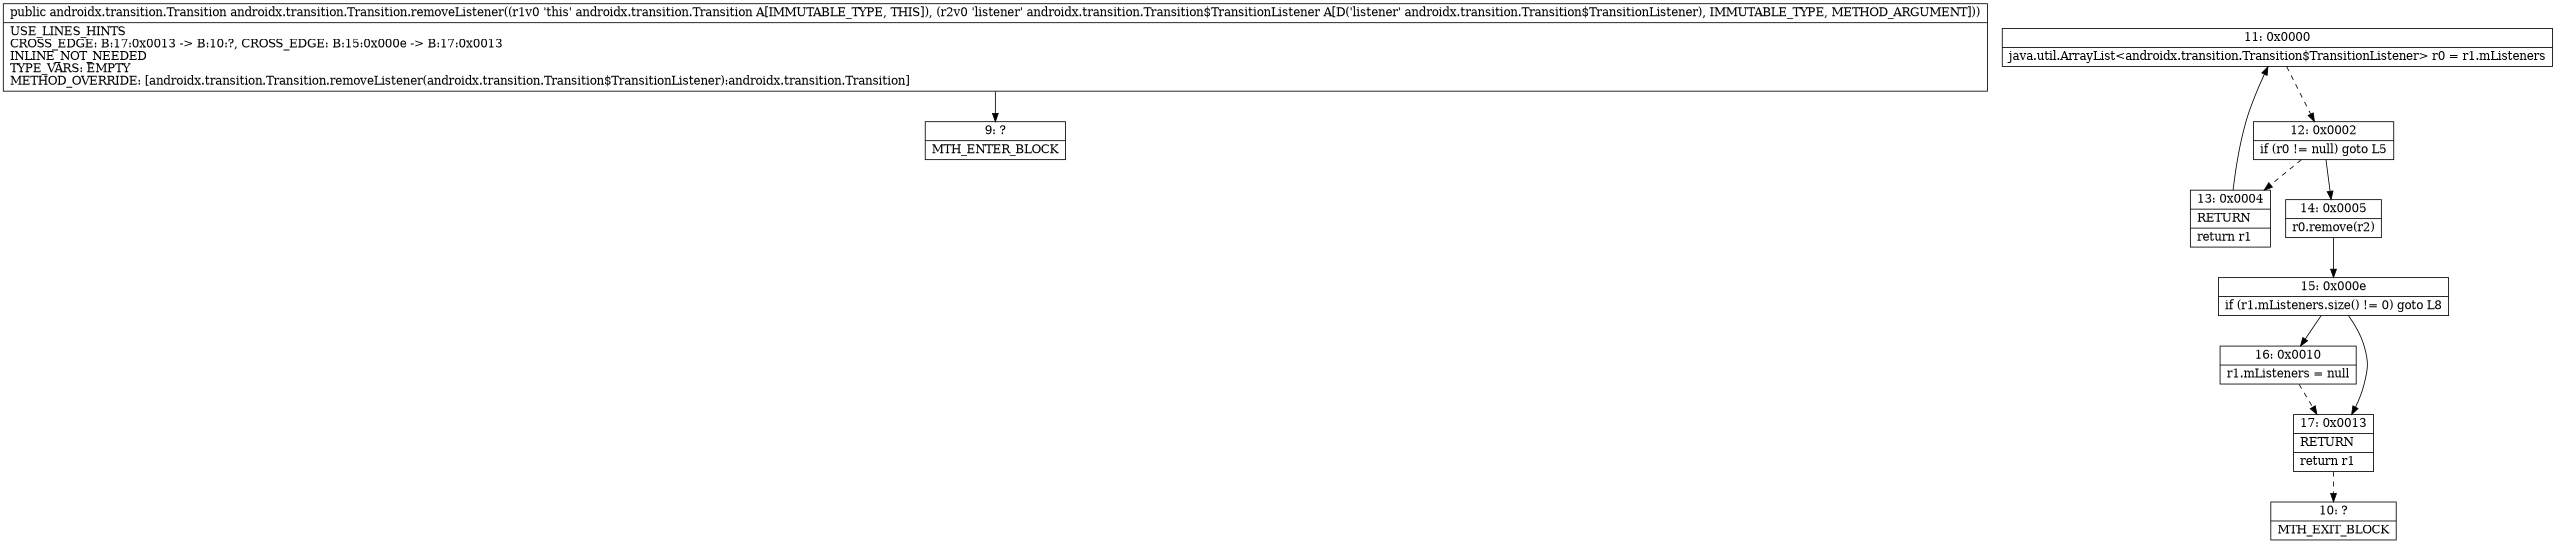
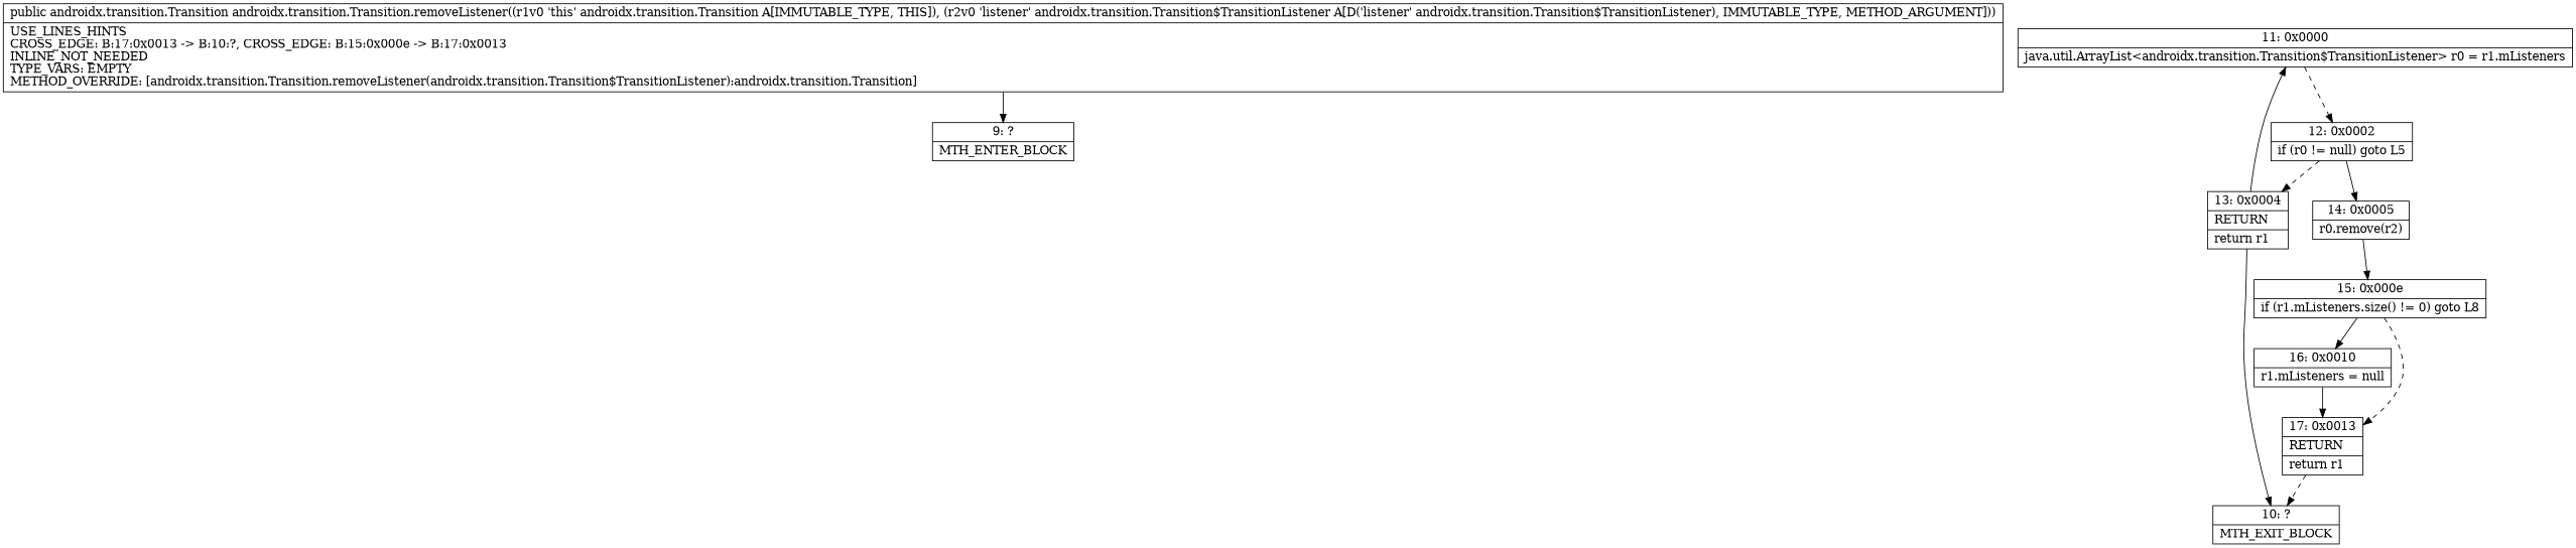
  digraph {
    node [shape=record]
    n1 [label="{9\:\ ?|MTH_ENTER_BLOCK\l}"]
    n2 [label="{11\:\ 0x0000|java.util.ArrayList\<androidx.transition.Transition$TransitionListener\> r0 = r1.mListeners\l}"]
    n3 [label="{12\:\ 0x0002|if (r0 != null) goto L5\l}"]
    n4 [label="{13\:\ 0x0004|RETURN\l|return r1\l}"]
    n5 [label="{14\:\ 0x0005|r0.remove(r2)\l}"]
    n6 [label="{10\:\ ?|MTH_EXIT_BLOCK\l}"]
    n7 [label="{15\:\ 0x000e|if (r1.mListeners.size() != 0) goto L8\l}"]
    n8 [label="{16\:\ 0x0010|r1.mListeners = null\l}"]
    n9 [label="{17\:\ 0x0013|RETURN\l|return r1\l}"]
    n10 [label="{public androidx.transition.Transition androidx.transition.Transition.removeListener((r1v0 'this' androidx.transition.Transition A[IMMUTABLE_TYPE, THIS]), (r2v0 'listener' androidx.transition.Transition$TransitionListener A[D('listener' androidx.transition.Transition$TransitionListener), IMMUTABLE_TYPE, METHOD_ARGUMENT]))  | USE_LINES_HINTS\lCROSS_EDGE: B:17:0x0013 \-\> B:10:?, CROSS_EDGE: B:15:0x000e \-\> B:17:0x0013\lINLINE_NOT_NEEDED\lTYPE_VARS: EMPTY\lMETHOD_OVERRIDE: [androidx.transition.Transition.removeListener(androidx.transition.Transition$TransitionListener):androidx.transition.Transition]\l}"]
    n2 -> n3 [style=dashed]
    n3 -> n4 [style=dashed]
    n3 -> n5
    n4 -> n2
+   n4 -> n6
    n5 -> n7
    n7 -> n8 [style=solid]
-   n7 -> n9
-   n8 -> n9 [style=dashed]
+   n7 -> n9 [style=dashed]
+   n8 -> n9
    n9 -> n6 [style=dashed]
    n10 -> n1
  }
